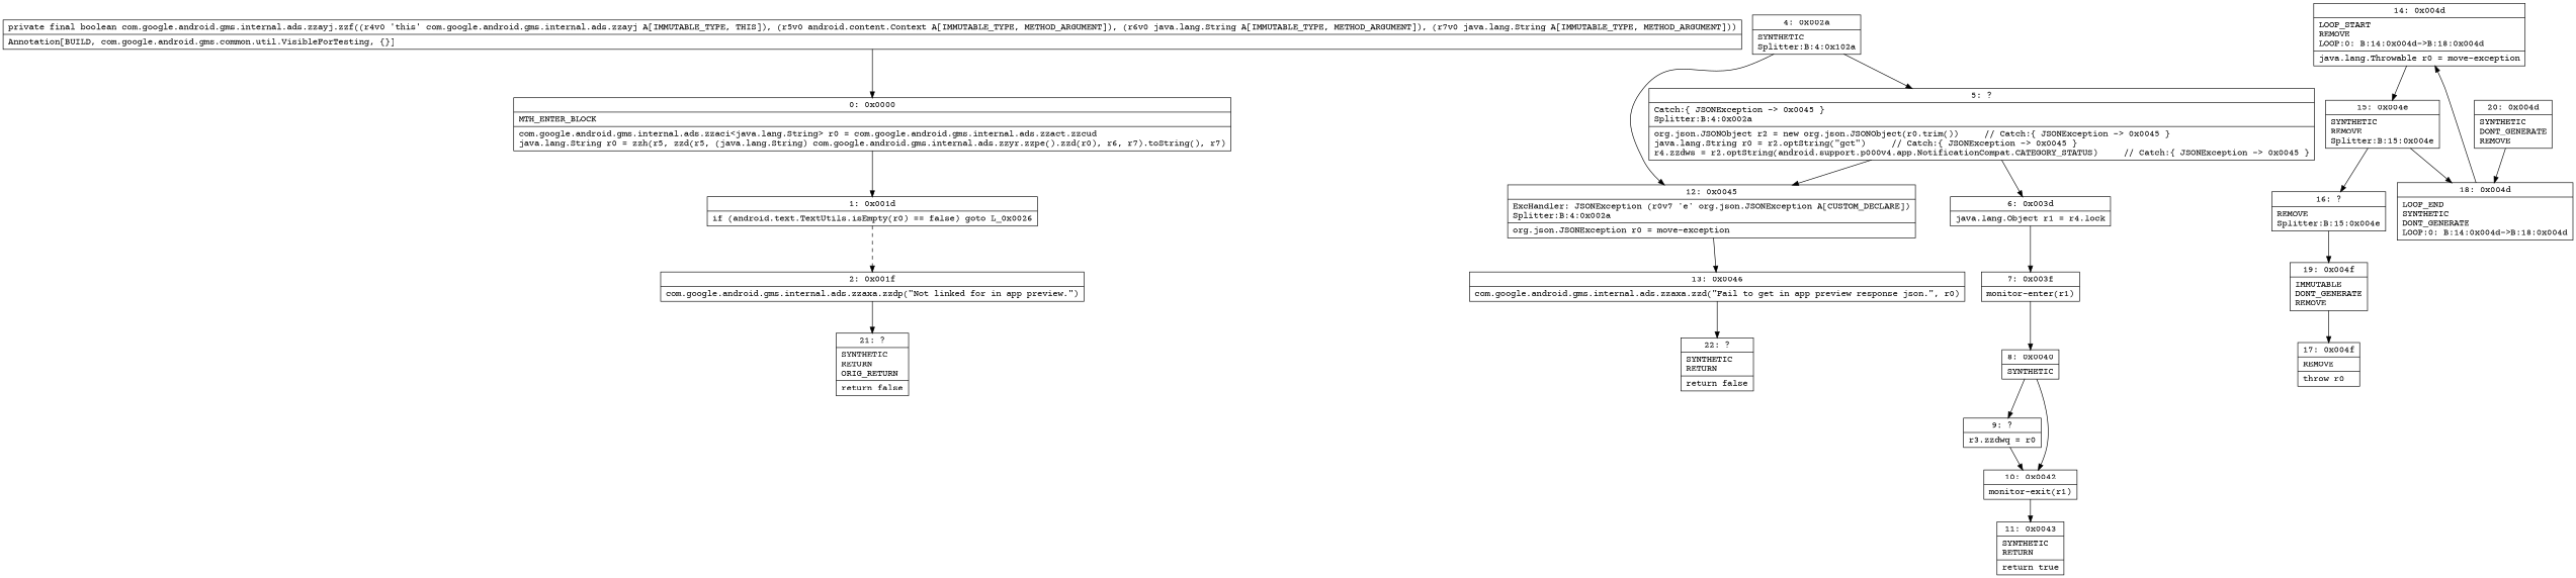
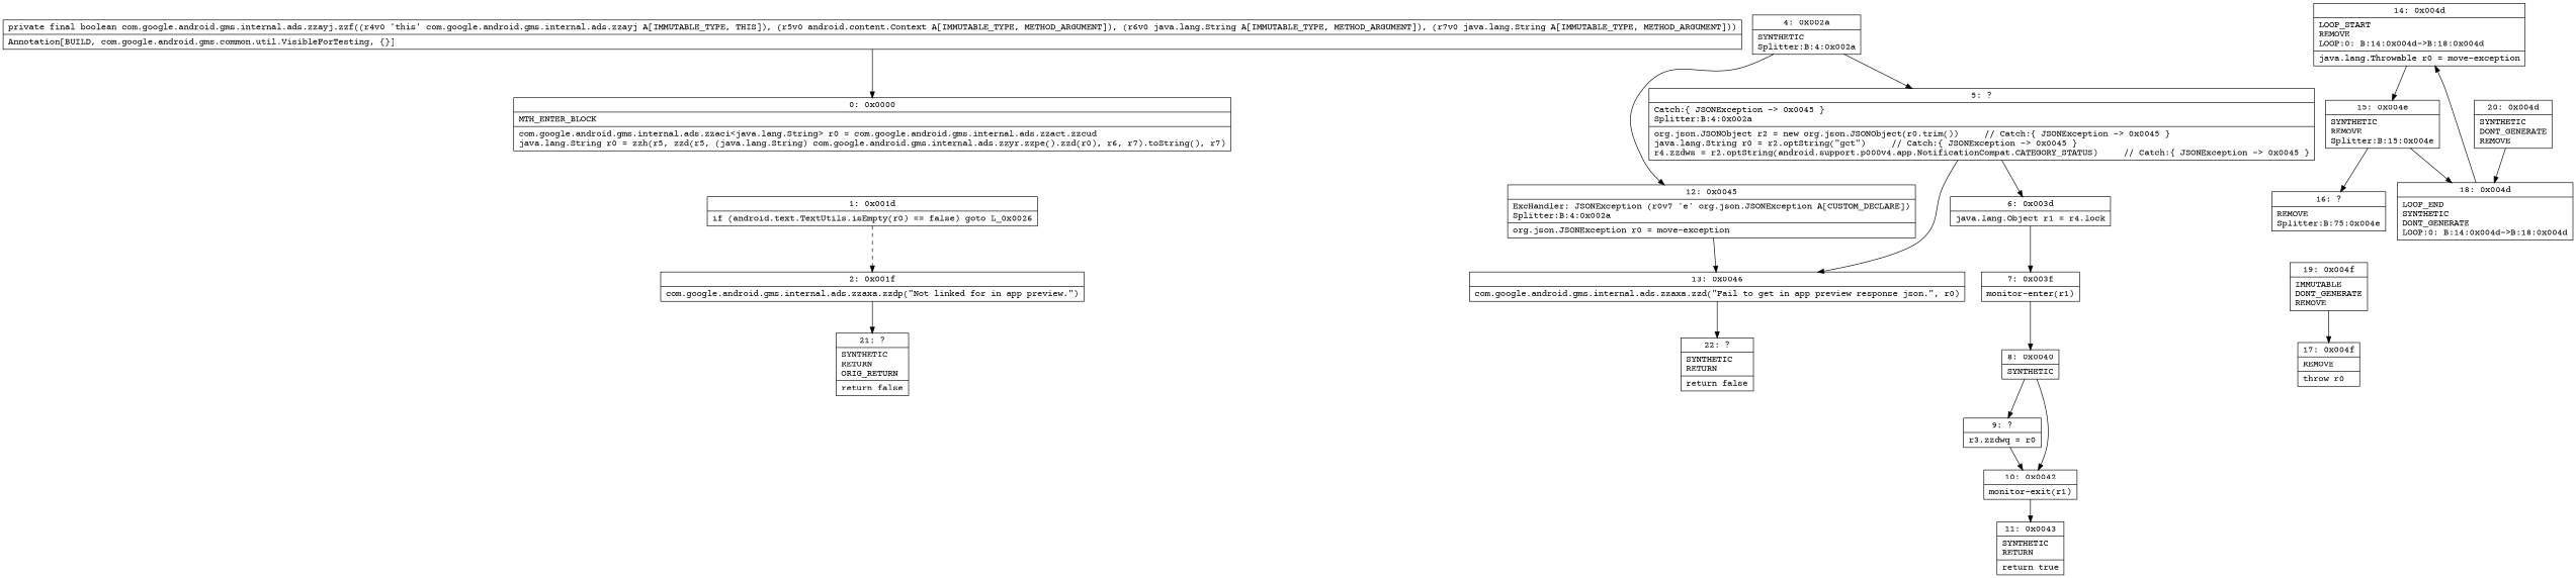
  digraph {
    fontname="Courier Prime"
    node [fontname="Courier Prime" shape=record]
    edge [fontname="Courier Prime"]
    n1 [label="{0\:\ 0x0000|MTH_ENTER_BLOCK\l|com.google.android.gms.internal.ads.zzaci\<java.lang.String\> r0 = com.google.android.gms.internal.ads.zzact.zzcud\ljava.lang.String r0 = zzh(r5, zzd(r5, (java.lang.String) com.google.android.gms.internal.ads.zzyr.zzpe().zzd(r0), r6, r7).toString(), r7)\l}"]
    n2 [label="{1\:\ 0x001d|if (android.text.TextUtils.isEmpty(r0) == false) goto L_0x0026\l}"]
    n3 [label="{2\:\ 0x001f|com.google.android.gms.internal.ads.zzaxa.zzdp(\"Not linked for in app preview.\")\l}"]
    n4 [label="{21\:\ ?|SYNTHETIC\lRETURN\lORIG_RETURN\l|return false\l}"]
-   n5 [label="{4\:\ 0x002a|SYNTHETIC\lSplitter:B:4:0x102a\l}"]
+   n5 [label="{4\:\ 0x002a|SYNTHETIC\lSplitter:B:4:0x002a\l}"]
    n6 [label="{5\:\ ?|Catch:\{ JSONException \-\> 0x0045 \}\lSplitter:B:4:0x002a\l|org.json.JSONObject r2 = new org.json.JSONObject(r0.trim())     \/\/ Catch:\{ JSONException \-\> 0x0045 \}\ljava.lang.String r0 = r2.optString(\"gct\")     \/\/ Catch:\{ JSONException \-\> 0x0045 \}\lr4.zzdws = r2.optString(android.support.p000v4.app.NotificationCompat.CATEGORY_STATUS)     \/\/ Catch:\{ JSONException \-\> 0x0045 \}\l}"]
    n7 [label="{12\:\ 0x0045|ExcHandler: JSONException (r0v7 'e' org.json.JSONException A[CUSTOM_DECLARE])\lSplitter:B:4:0x002a\l|org.json.JSONException r0 = move\-exception\l}"]
    n8 [label="{6\:\ 0x003d|java.lang.Object r1 = r4.lock\l}"]
    n9 [label="{13\:\ 0x0046|com.google.android.gms.internal.ads.zzaxa.zzd(\"Fail to get in app preview response json.\", r0)\l}"]
    n10 [label="{7\:\ 0x003f|monitor\-enter(r1)\l}"]
    n11 [label="{8\:\ 0x0040|SYNTHETIC\l}"]
    n12 [label="{9\:\ ?|r3.zzdwq = r0\l}"]
    n13 [label="{10\:\ 0x0042|monitor\-exit(r1)\l}"]
    n14 [label="{14\:\ 0x004d|LOOP_START\lREMOVE\lLOOP:0: B:14:0x004d\-\>B:18:0x004d\l|java.lang.Throwable r0 = move\-exception\l}"]
    n15 [label="{15\:\ 0x004e|SYNTHETIC\lREMOVE\lSplitter:B:15:0x004e\l}"]
    n16 [label="{11\:\ 0x0043|SYNTHETIC\lRETURN\l|return true\l}"]
    n17 [label="{22\:\ ?|SYNTHETIC\lRETURN\l|return false\l}"]
-   n18 [label="{16\:\ ?|REMOVE\lSplitter:B:15:0x004e\l}"]
+   n18 [label="{16\:\ ?|REMOVE\lSplitter:B:75:0x004e\l}"]
    n19 [label="{18\:\ 0x004d|LOOP_END\lSYNTHETIC\lDONT_GENERATE\lLOOP:0: B:14:0x004d\-\>B:18:0x004d\l}"]
    n20 [label="{19\:\ 0x004f|IMMUTABLE\lDONT_GENERATE\lREMOVE\l}"]
    n21 [label="{17\:\ 0x004f|REMOVE\l|throw r0\l}"]
    n22 [label="{20\:\ 0x004d|SYNTHETIC\lDONT_GENERATE\lREMOVE\l}"]
    n23 [label="{private final boolean com.google.android.gms.internal.ads.zzayj.zzf((r4v0 'this' com.google.android.gms.internal.ads.zzayj A[IMMUTABLE_TYPE, THIS]), (r5v0 android.content.Context A[IMMUTABLE_TYPE, METHOD_ARGUMENT]), (r6v0 java.lang.String A[IMMUTABLE_TYPE, METHOD_ARGUMENT]), (r7v0 java.lang.String A[IMMUTABLE_TYPE, METHOD_ARGUMENT]))  | Annotation[BUILD, com.google.android.gms.common.util.VisibleForTesting, \{\}]\l}"]
-   n1 -> n2
    n2 -> n3 [style=dashed]
    n3 -> n4
    n5 -> n6
    n5 -> n7
-   n6 -> n7
+   n6 -> n9
    n6 -> n8
    n7 -> n9
    n8 -> n10
    n9 -> n17
    n10 -> n11
    n11 -> n12
    n11 -> n13
    n12 -> n13
    n13 -> n16
    n14 -> n15
    n15 -> n18
    n15 -> n19
-   n18 -> n20
    n19 -> n14
    n20 -> n21
    n22 -> n19
    n23 -> n1
  }
